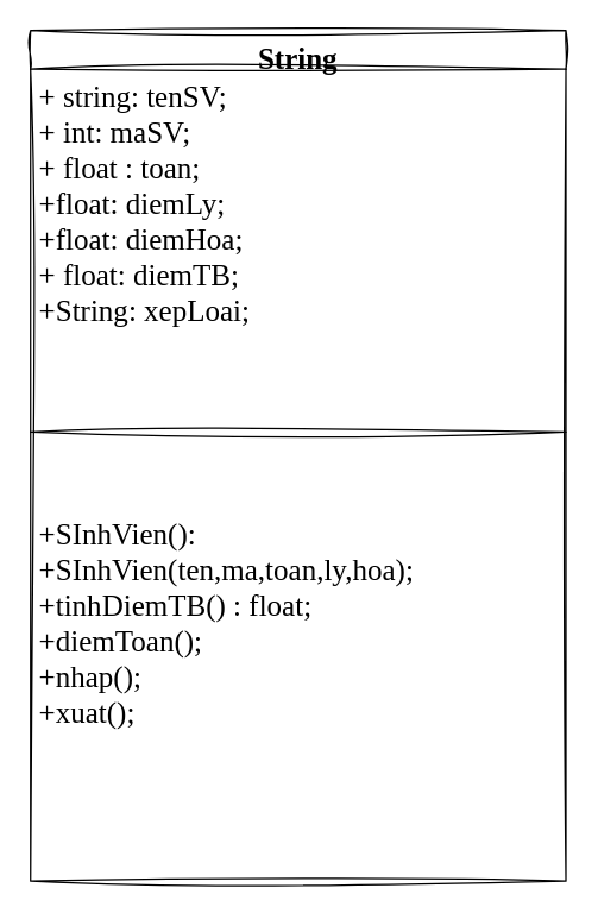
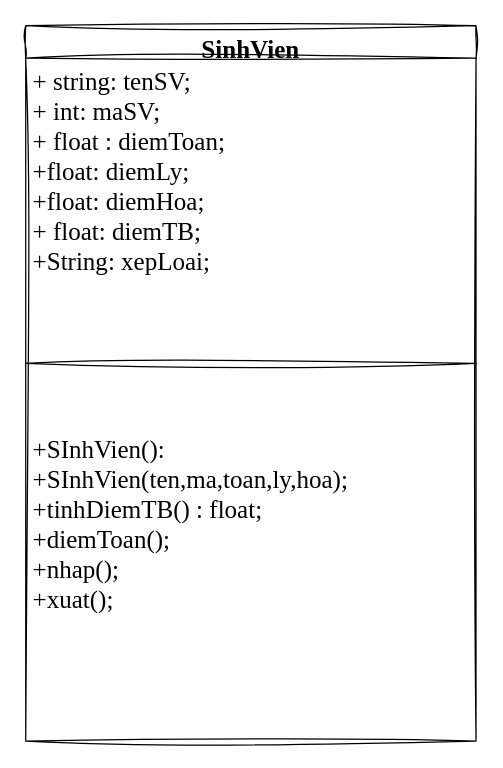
  <mxCell id="0" />
  <mxCell id="1" parent="0" />
- <mxCell id="2" value="String" style="swimlane;fontStyle=1;align=center;verticalAlign=top;childLayout=stackLayout;horizontal=1;startSize=26;horizontalStack=0;resizeParent=1;resizeParentMax=0;resizeLast=0;collapsible=1;marginBottom=0;whiteSpace=wrap;html=1;sketch=1;hachureGap=4;jiggle=2;curveFitting=1;fontFamily=Architects Daughter;fontSource=https%3A%2F%2Ffonts.googleapis.com%2Fcss%3Ffamily%3DArchitects%2BDaughter;fontSize=20;" vertex="1" parent="1"><mxGeometry x="20" y="20" width="360" height="572" as="geometry" /></mxCell>
- <mxCell id="3" value="+ string: tenSV;&amp;nbsp;&lt;br&gt;+ int: maSV;&lt;br&gt;+ float : toan;&lt;br&gt;+float: diemLy;&lt;br&gt;+float: diemHoa;&lt;br&gt;+ float: diemTB;&lt;br&gt;+String: xepLoai;" style="text;strokeColor=none;fillColor=none;align=left;verticalAlign=top;spacingLeft=4;spacingRight=4;overflow=hidden;rotatable=0;points=[[0,0.5],[1,0.5]];portConstraint=eastwest;whiteSpace=wrap;html=1;fontSize=20;fontFamily=Architects Daughter;" vertex="1" parent="2"><mxGeometry y="26" width="360" height="194" as="geometry" /></mxCell>
+ <mxCell id="2" value="SinhVien" style="swimlane;fontStyle=1;align=center;verticalAlign=top;childLayout=stackLayout;horizontal=1;startSize=26;horizontalStack=0;resizeParent=1;resizeParentMax=0;resizeLast=0;collapsible=1;marginBottom=0;whiteSpace=wrap;html=1;sketch=1;hachureGap=4;jiggle=2;curveFitting=1;fontFamily=Architects Daughter;fontSource=https%3A%2F%2Ffonts.googleapis.com%2Fcss%3Ffamily%3DArchitects%2BDaughter;fontSize=20;" vertex="1" parent="1"><mxGeometry x="20" y="20" width="360" height="572" as="geometry" /></mxCell>
+ <mxCell id="3" value="+ string: tenSV;&amp;nbsp;&lt;br&gt;+ int: maSV;&lt;br&gt;+ float : diemToan;&lt;br&gt;+float: diemLy;&lt;br&gt;+float: diemHoa;&lt;br&gt;+ float: diemTB;&lt;br&gt;+String: xepLoai;" style="text;strokeColor=none;fillColor=none;align=left;verticalAlign=top;spacingLeft=4;spacingRight=4;overflow=hidden;rotatable=0;points=[[0,0.5],[1,0.5]];portConstraint=eastwest;whiteSpace=wrap;html=1;fontSize=20;fontFamily=Architects Daughter;" vertex="1" parent="2"><mxGeometry y="26" width="360" height="194" as="geometry" /></mxCell>
  <mxCell id="4" value="" style="line;strokeWidth=1;fillColor=none;align=left;verticalAlign=middle;spacingTop=-1;spacingLeft=3;spacingRight=3;rotatable=0;labelPosition=right;points=[];portConstraint=eastwest;strokeColor=inherit;sketch=1;hachureGap=4;jiggle=2;curveFitting=1;fontFamily=Architects Daughter;fontSource=https%3A%2F%2Ffonts.googleapis.com%2Fcss%3Ffamily%3DArchitects%2BDaughter;fontSize=20;" vertex="1" parent="2"><mxGeometry y="220" width="360" height="100" as="geometry" /></mxCell>
  <mxCell id="5" value="+SInhVien():&lt;br&gt;+SInhVien(ten,ma,toan,ly,hoa);&lt;br&gt;+tinhDiemTB() : float;&lt;br&gt;+diemToan();&lt;br&gt;+nhap();&lt;br&gt;+xuat();&lt;br&gt;&amp;nbsp;" style="text;strokeColor=none;fillColor=none;align=left;verticalAlign=top;spacingLeft=4;spacingRight=4;overflow=hidden;rotatable=0;points=[[0,0.5],[1,0.5]];portConstraint=eastwest;whiteSpace=wrap;html=1;fontSize=20;fontFamily=Architects Daughter;" vertex="1" parent="2"><mxGeometry y="320" width="360" height="252" as="geometry" /></mxCell>
